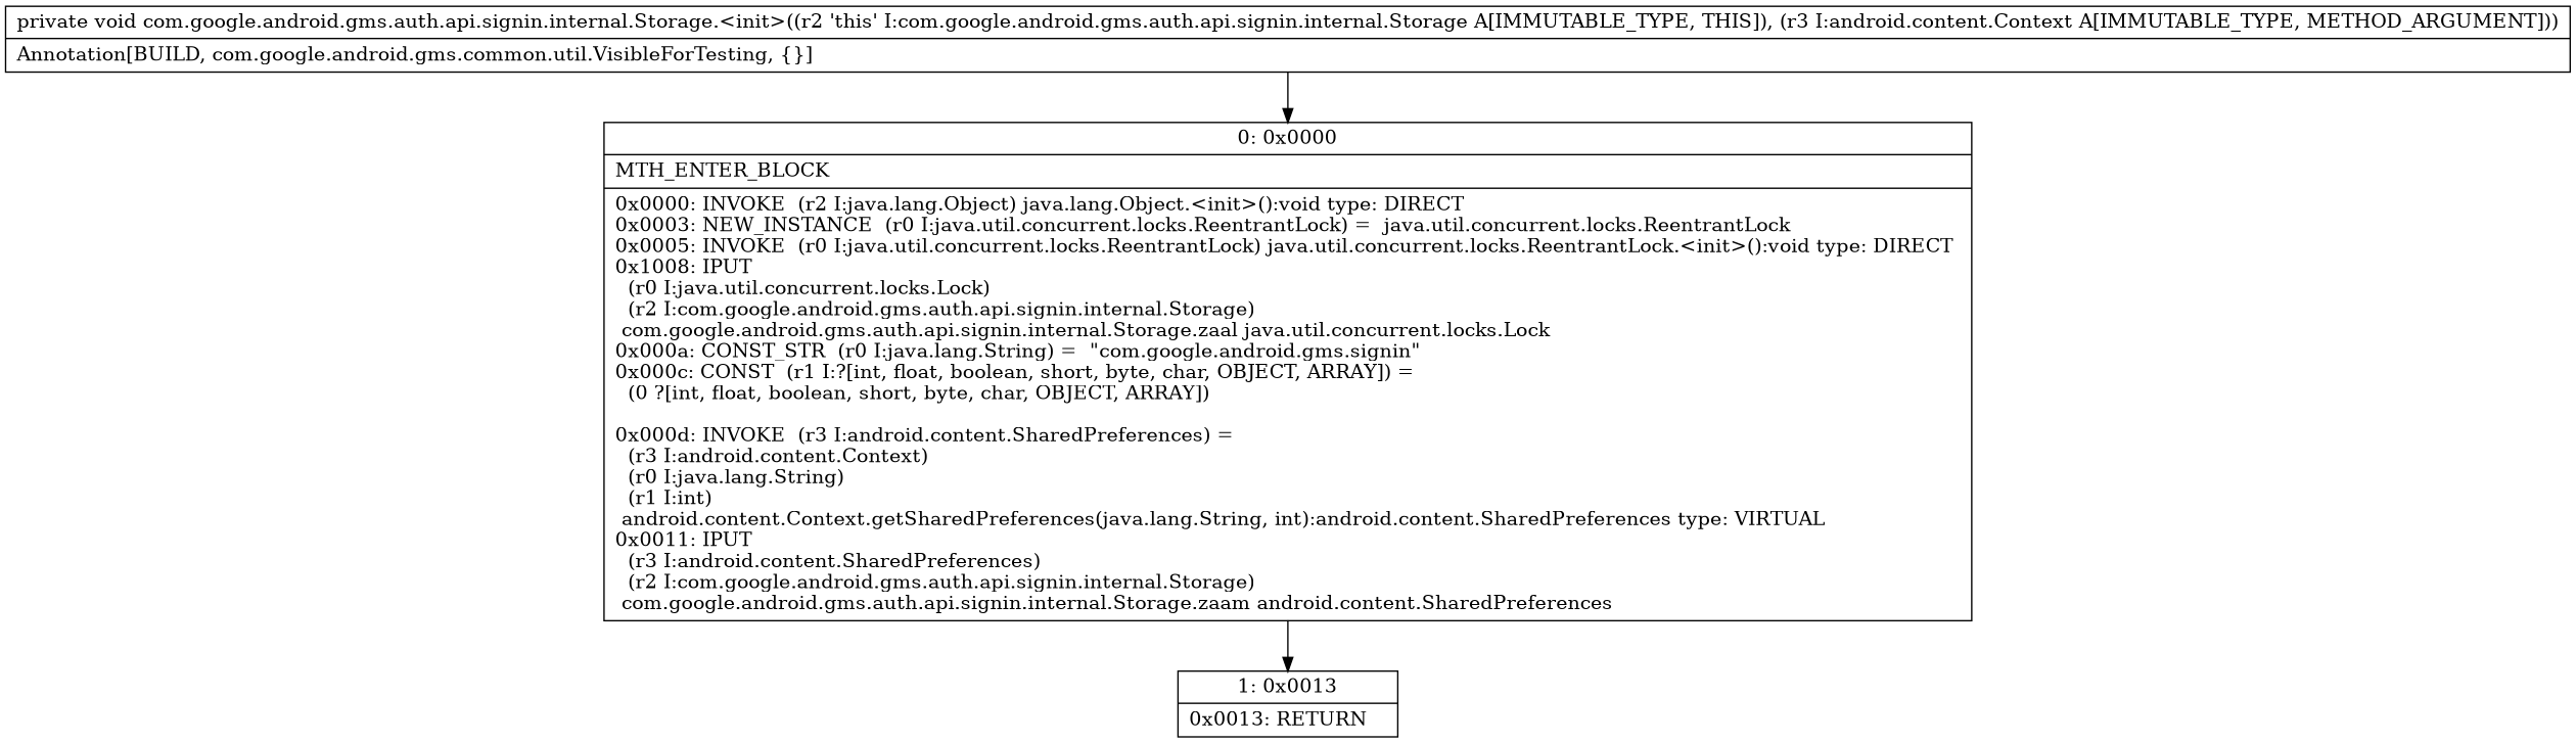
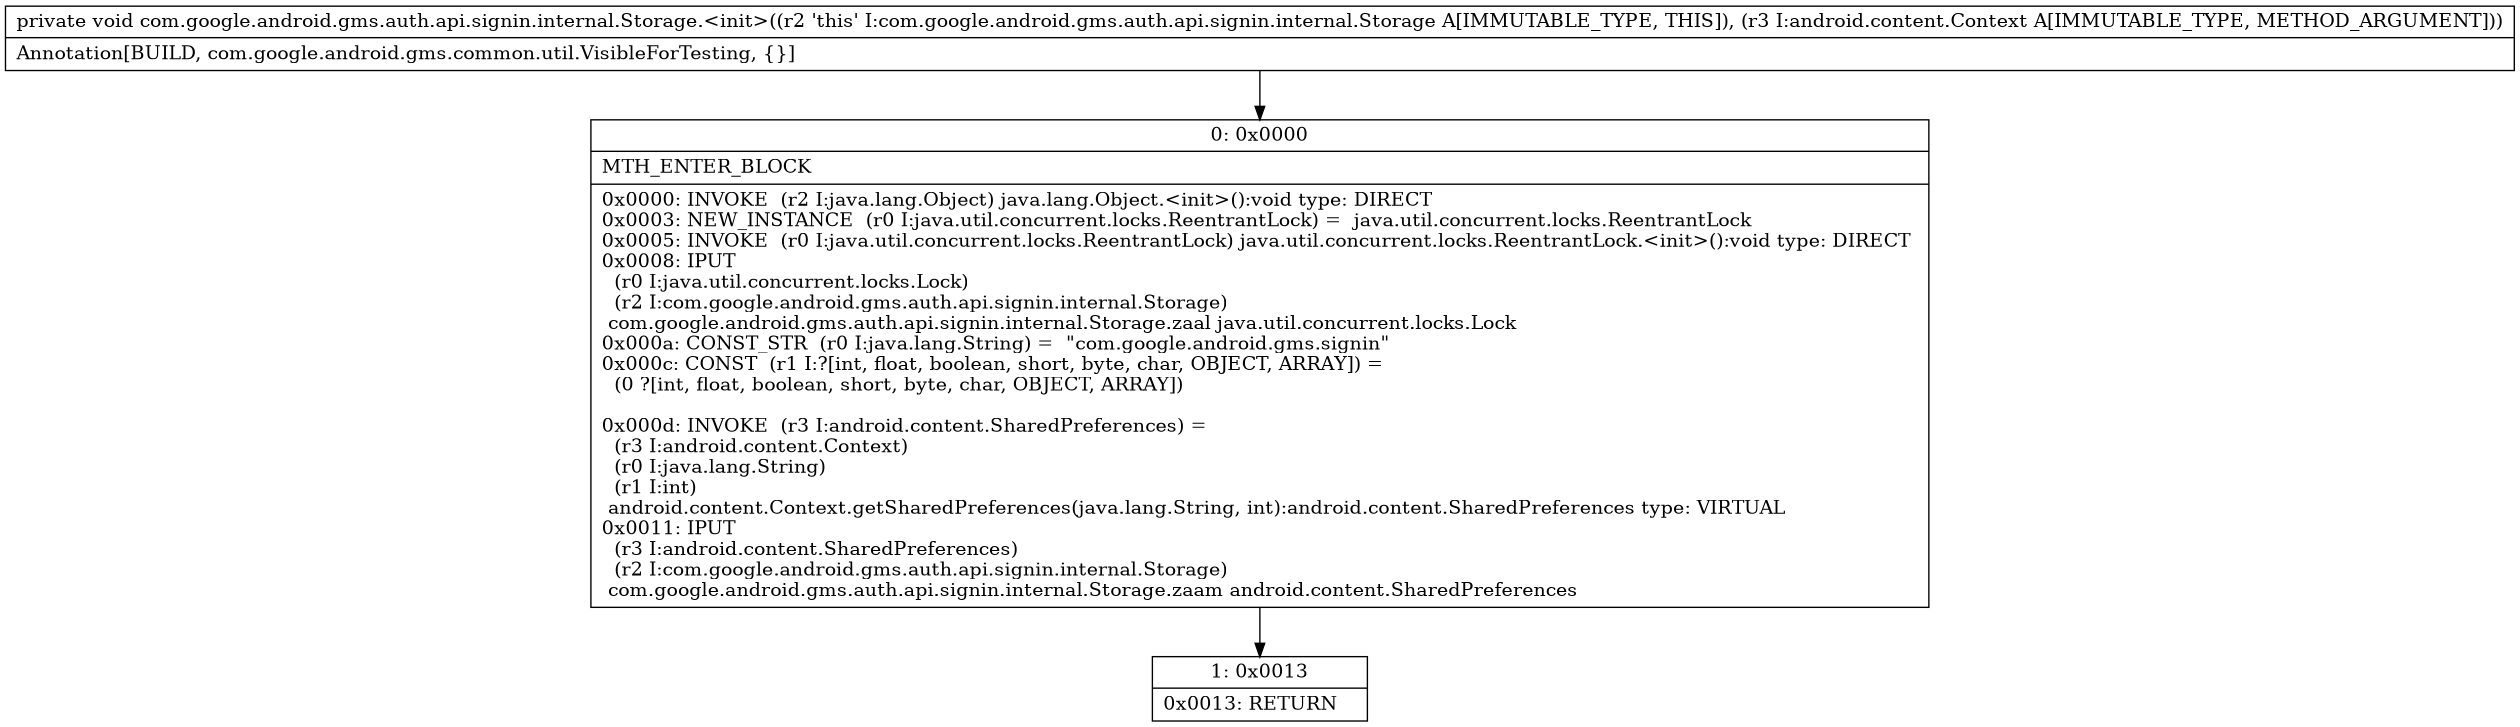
  digraph {
    node [shape=record]
-   n1 [label="{0\:\ 0x0000|MTH_ENTER_BLOCK\l|0x0000: INVOKE  (r2 I:java.lang.Object) java.lang.Object.\<init\>():void type: DIRECT \l0x0003: NEW_INSTANCE  (r0 I:java.util.concurrent.locks.ReentrantLock) =  java.util.concurrent.locks.ReentrantLock \l0x0005: INVOKE  (r0 I:java.util.concurrent.locks.ReentrantLock) java.util.concurrent.locks.ReentrantLock.\<init\>():void type: DIRECT \l0x1008: IPUT  \l  (r0 I:java.util.concurrent.locks.Lock)\l  (r2 I:com.google.android.gms.auth.api.signin.internal.Storage)\l com.google.android.gms.auth.api.signin.internal.Storage.zaal java.util.concurrent.locks.Lock \l0x000a: CONST_STR  (r0 I:java.lang.String) =  \"com.google.android.gms.signin\" \l0x000c: CONST  (r1 I:?[int, float, boolean, short, byte, char, OBJECT, ARRAY]) = \l  (0 ?[int, float, boolean, short, byte, char, OBJECT, ARRAY])\l \l0x000d: INVOKE  (r3 I:android.content.SharedPreferences) = \l  (r3 I:android.content.Context)\l  (r0 I:java.lang.String)\l  (r1 I:int)\l android.content.Context.getSharedPreferences(java.lang.String, int):android.content.SharedPreferences type: VIRTUAL \l0x0011: IPUT  \l  (r3 I:android.content.SharedPreferences)\l  (r2 I:com.google.android.gms.auth.api.signin.internal.Storage)\l com.google.android.gms.auth.api.signin.internal.Storage.zaam android.content.SharedPreferences \l}"]
+   n1 [label="{0\:\ 0x0000|MTH_ENTER_BLOCK\l|0x0000: INVOKE  (r2 I:java.lang.Object) java.lang.Object.\<init\>():void type: DIRECT \l0x0003: NEW_INSTANCE  (r0 I:java.util.concurrent.locks.ReentrantLock) =  java.util.concurrent.locks.ReentrantLock \l0x0005: INVOKE  (r0 I:java.util.concurrent.locks.ReentrantLock) java.util.concurrent.locks.ReentrantLock.\<init\>():void type: DIRECT \l0x0008: IPUT  \l  (r0 I:java.util.concurrent.locks.Lock)\l  (r2 I:com.google.android.gms.auth.api.signin.internal.Storage)\l com.google.android.gms.auth.api.signin.internal.Storage.zaal java.util.concurrent.locks.Lock \l0x000a: CONST_STR  (r0 I:java.lang.String) =  \"com.google.android.gms.signin\" \l0x000c: CONST  (r1 I:?[int, float, boolean, short, byte, char, OBJECT, ARRAY]) = \l  (0 ?[int, float, boolean, short, byte, char, OBJECT, ARRAY])\l \l0x000d: INVOKE  (r3 I:android.content.SharedPreferences) = \l  (r3 I:android.content.Context)\l  (r0 I:java.lang.String)\l  (r1 I:int)\l android.content.Context.getSharedPreferences(java.lang.String, int):android.content.SharedPreferences type: VIRTUAL \l0x0011: IPUT  \l  (r3 I:android.content.SharedPreferences)\l  (r2 I:com.google.android.gms.auth.api.signin.internal.Storage)\l com.google.android.gms.auth.api.signin.internal.Storage.zaam android.content.SharedPreferences \l}"]
    n2 [label="{1\:\ 0x0013|0x0013: RETURN   \l}"]
    n3 [label="{private void com.google.android.gms.auth.api.signin.internal.Storage.\<init\>((r2 'this' I:com.google.android.gms.auth.api.signin.internal.Storage A[IMMUTABLE_TYPE, THIS]), (r3 I:android.content.Context A[IMMUTABLE_TYPE, METHOD_ARGUMENT]))  | Annotation[BUILD, com.google.android.gms.common.util.VisibleForTesting, \{\}]\l}"]
    n1 -> n2
    n3 -> n1
  }
